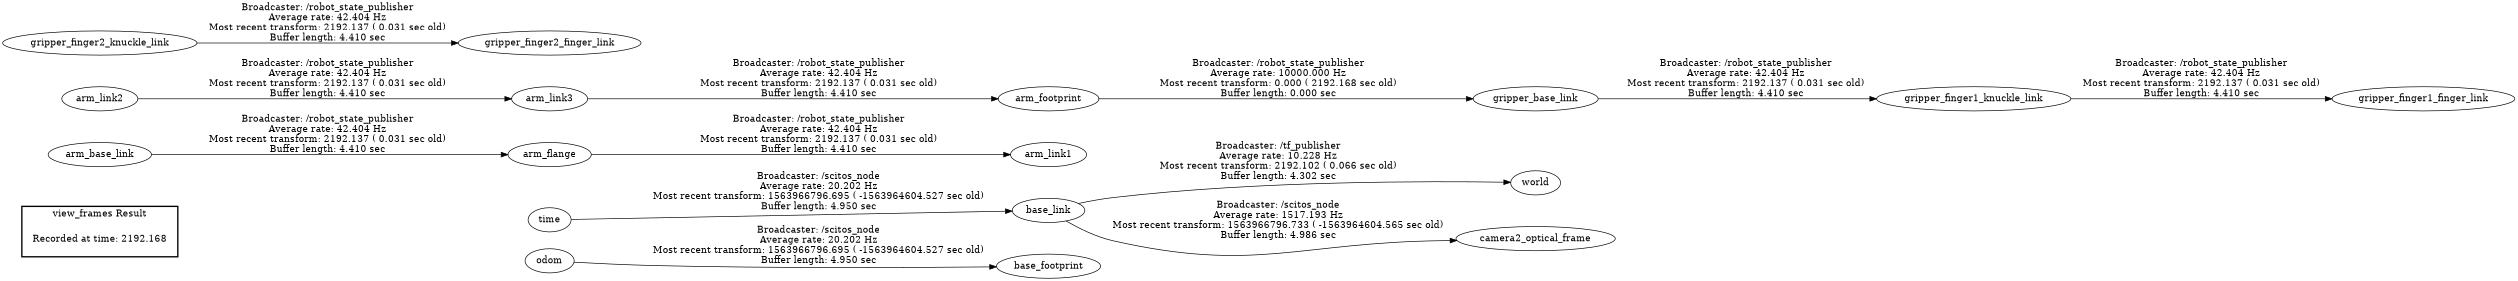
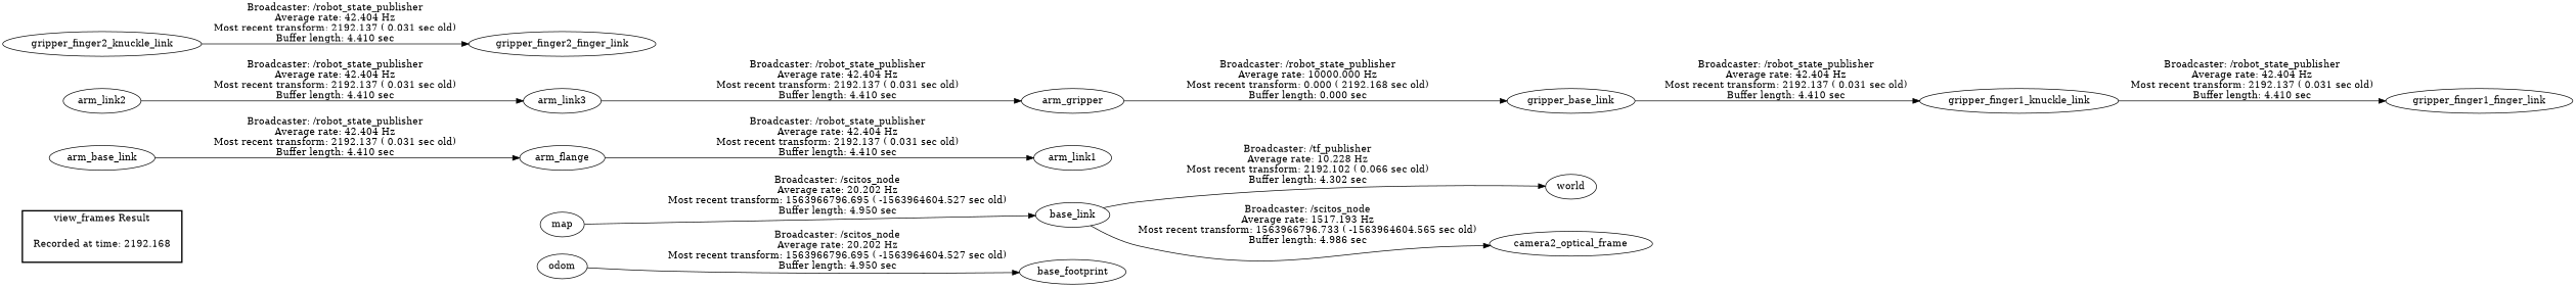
  digraph {
    rankdir=LR
    "Recorded at time: 2192.168" [shape=plaintext]
-   map [label=time]
+   map
    odom
    arm_base_link
    arm_flange
    arm_link1
    base_link
    world
    camera2_optical_frame
-   arm_gripper [label=arm_footprint]
+   arm_gripper
    gripper_base_link
    gripper_finger1_knuckle_link
    gripper_finger1_finger_link
    gripper_finger2_knuckle_link
    gripper_finger2_finger_link
    arm_link3
    arm_link2
    base_footprint
    subgraph cluster_1 {
      color=black
      label="view_frames Result"
      style=bold
      "Recorded at time: 2192.168"
    }
    "Recorded at time: 2192.168" -> map [style=invis]
    "Recorded at time: 2192.168" -> odom [style=invis]
    map -> base_link [label="Broadcaster: /scitos_node\nAverage rate: 20.202 Hz\nMost recent transform: 1563966796.695 ( -1563964604.527 sec old)\nBuffer length: 4.950 sec\n"]
    odom -> base_footprint [label="Broadcaster: /scitos_node\nAverage rate: 20.202 Hz\nMost recent transform: 1563966796.695 ( -1563964604.527 sec old)\nBuffer length: 4.950 sec\n"]
    arm_base_link -> arm_flange [label="Broadcaster: /robot_state_publisher\nAverage rate: 42.404 Hz\nMost recent transform: 2192.137 ( 0.031 sec old)\nBuffer length: 4.410 sec\n"]
    arm_flange -> arm_link1 [label="Broadcaster: /robot_state_publisher\nAverage rate: 42.404 Hz\nMost recent transform: 2192.137 ( 0.031 sec old)\nBuffer length: 4.410 sec\n"]
    base_link -> world [label="Broadcaster: /tf_publisher\nAverage rate: 10.228 Hz\nMost recent transform: 2192.102 ( 0.066 sec old)\nBuffer length: 4.302 sec\n"]
    base_link -> camera2_optical_frame [label="Broadcaster: /scitos_node\nAverage rate: 1517.193 Hz\nMost recent transform: 1563966796.733 ( -1563964604.565 sec old)\nBuffer length: 4.986 sec\n"]
    arm_gripper -> gripper_base_link [label="Broadcaster: /robot_state_publisher\nAverage rate: 10000.000 Hz\nMost recent transform: 0.000 ( 2192.168 sec old)\nBuffer length: 0.000 sec\n"]
    gripper_base_link -> gripper_finger1_knuckle_link [label="Broadcaster: /robot_state_publisher\nAverage rate: 42.404 Hz\nMost recent transform: 2192.137 ( 0.031 sec old)\nBuffer length: 4.410 sec\n"]
    gripper_finger1_knuckle_link -> gripper_finger1_finger_link [label="Broadcaster: /robot_state_publisher\nAverage rate: 42.404 Hz\nMost recent transform: 2192.137 ( 0.031 sec old)\nBuffer length: 4.410 sec\n"]
    gripper_finger2_knuckle_link -> gripper_finger2_finger_link [label="Broadcaster: /robot_state_publisher\nAverage rate: 42.404 Hz\nMost recent transform: 2192.137 ( 0.031 sec old)\nBuffer length: 4.410 sec\n"]
    arm_link3 -> arm_gripper [label="Broadcaster: /robot_state_publisher\nAverage rate: 42.404 Hz\nMost recent transform: 2192.137 ( 0.031 sec old)\nBuffer length: 4.410 sec\n"]
    arm_link2 -> arm_link3 [label="Broadcaster: /robot_state_publisher\nAverage rate: 42.404 Hz\nMost recent transform: 2192.137 ( 0.031 sec old)\nBuffer length: 4.410 sec\n"]
  }
